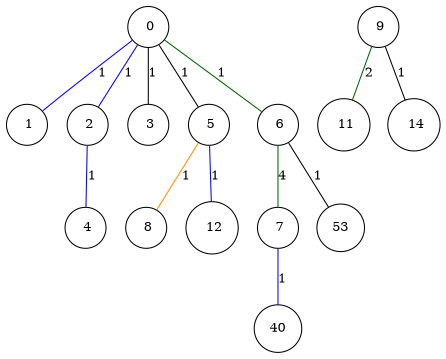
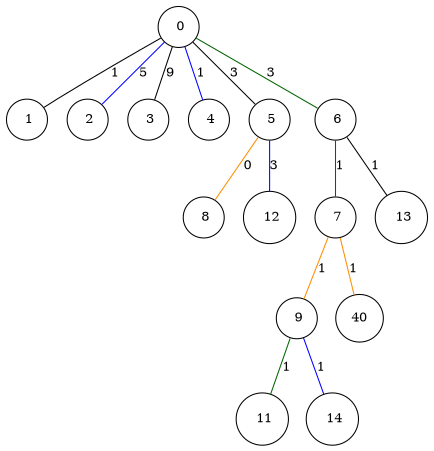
  graph {
    fixedsize="true;"
    node [color=black fontsize=12 hight=.12 shape=circle]
    edge [color=blue fontsize=12]
    n1 [label=" 0" width=.12]
    n2 [label=" 1" width=.12]
    n3 [label=" 2" width=.12]
    n4 [label=" 3" width=.12]
    n5 [label=" 4" width=.12]
    n6 [label=" 5" width=.12]
    n7 [label=" 6" width=.12]
    n8 [label=" 8" width=.12]
    n9 [label=" 12" width=.12]
    n10 [label=" 7" width=.12]
-   n11 [label=53 width=.12]
+   n11 [label=" 13" width=.12]
    n12 [label=" 9" width=.12]
    n13 [label=40 width=.12]
    n14 [label=" 11" width=.12]
    n15 [label=" 14" width=.12]
-   n1 -- n2 [label=1]
-   n1 -- n3 [label=1]
-   n1 -- n4 [color=black label=1]
-   n3 -- n5 [label=1]
-   n1 -- n6 [color=black label=1]
-   n1 -- n7 [color=darkgreen label=1]
-   n6 -- n8 [color=darkorange label=1]
-   n6 -- n9 [label=1]
-   n7 -- n10 [color=darkgreen label=4]
+   n1 -- n2 [color=black label=1]
+   n1 -- n3 [label=5]
+   n1 -- n4 [color=black label=9]
+   n1 -- n5 [label=1]
+   n1 -- n6 [color=black label=3]
+   n1 -- n7 [color=darkgreen label=3]
+   n6 -- n8 [color=darkorange label=0]
+   n6 -- n9 [label=3]
+   n7 -- n10 [color=darkgreen label=1]
    n7 -- n11 [color=black label=1]
-   n10 -- n13 [label=1]
-   n12 -- n14 [color=darkgreen label=2]
-   n12 -- n15 [color=black label=1]
+   n10 -- n12 [color=darkorange label=1]
+   n10 -- n13 [color=darkorange label=1]
+   n12 -- n14 [color=darkgreen label=1]
+   n12 -- n15 [label=1]
  }
